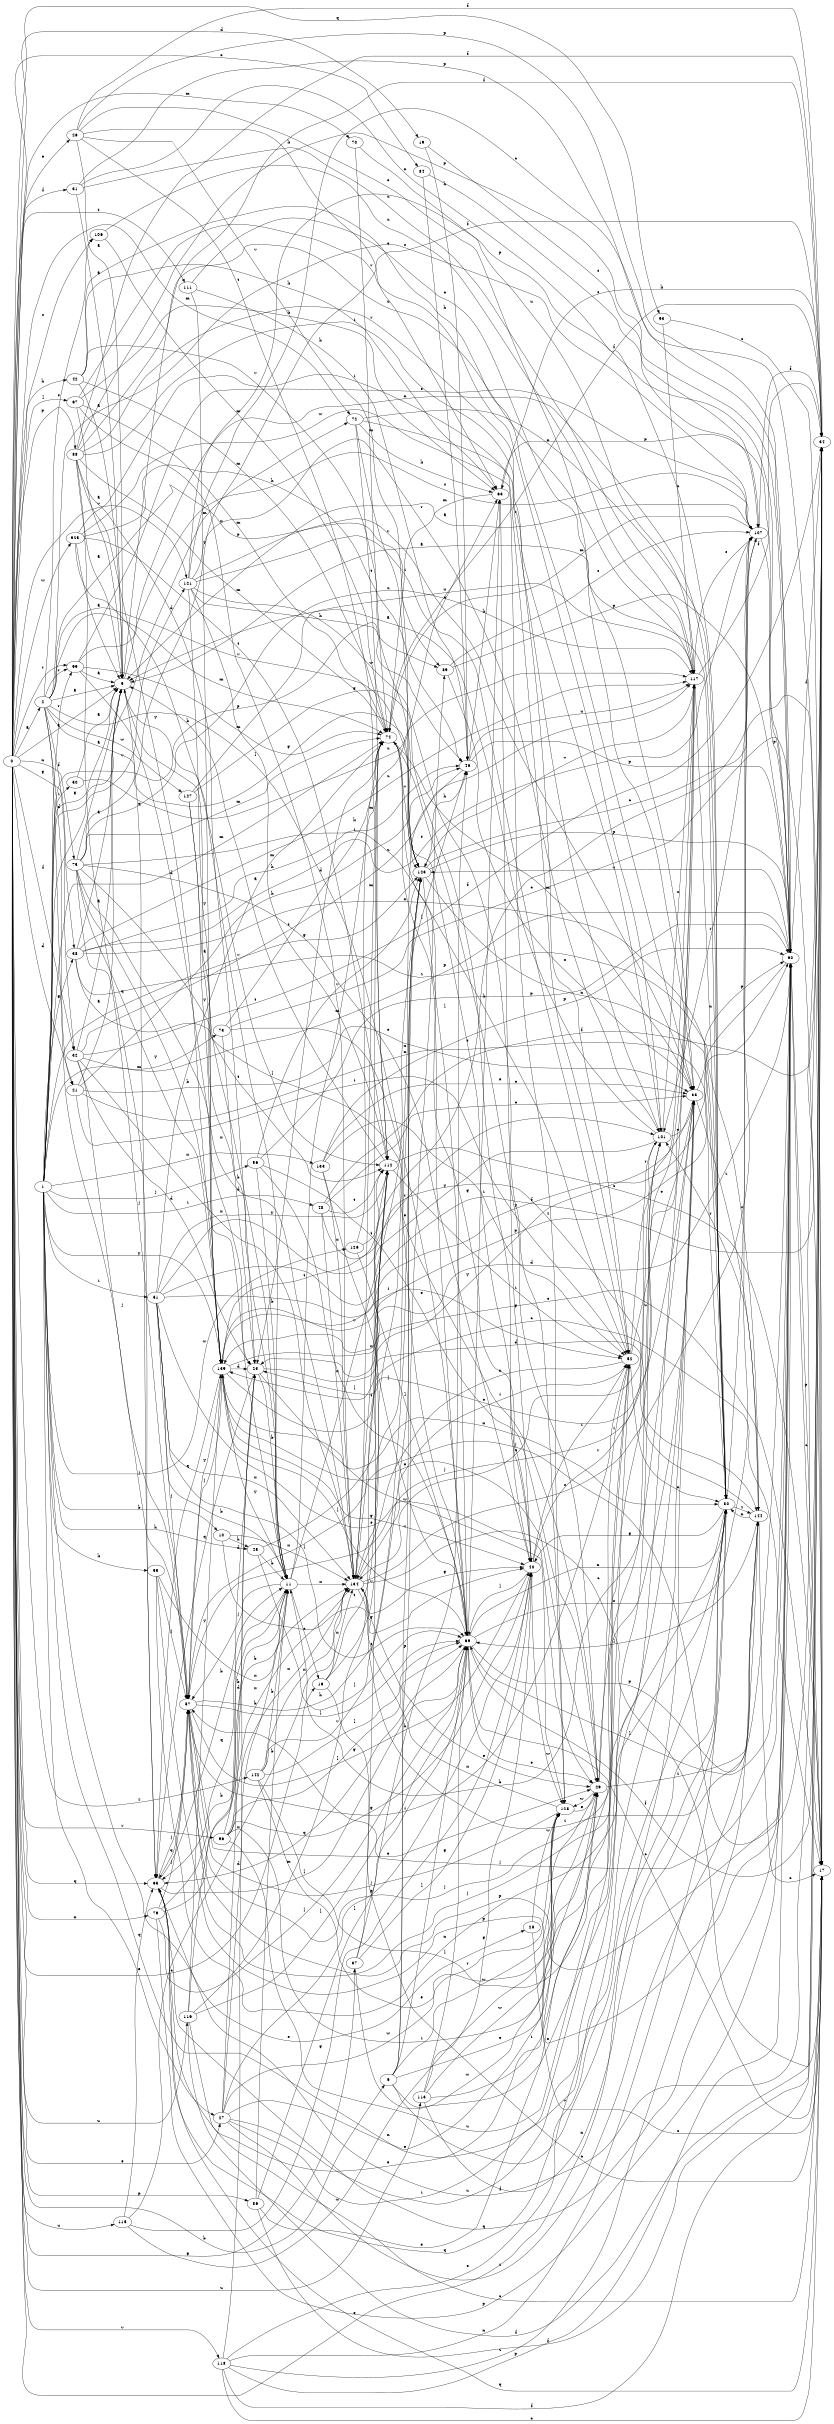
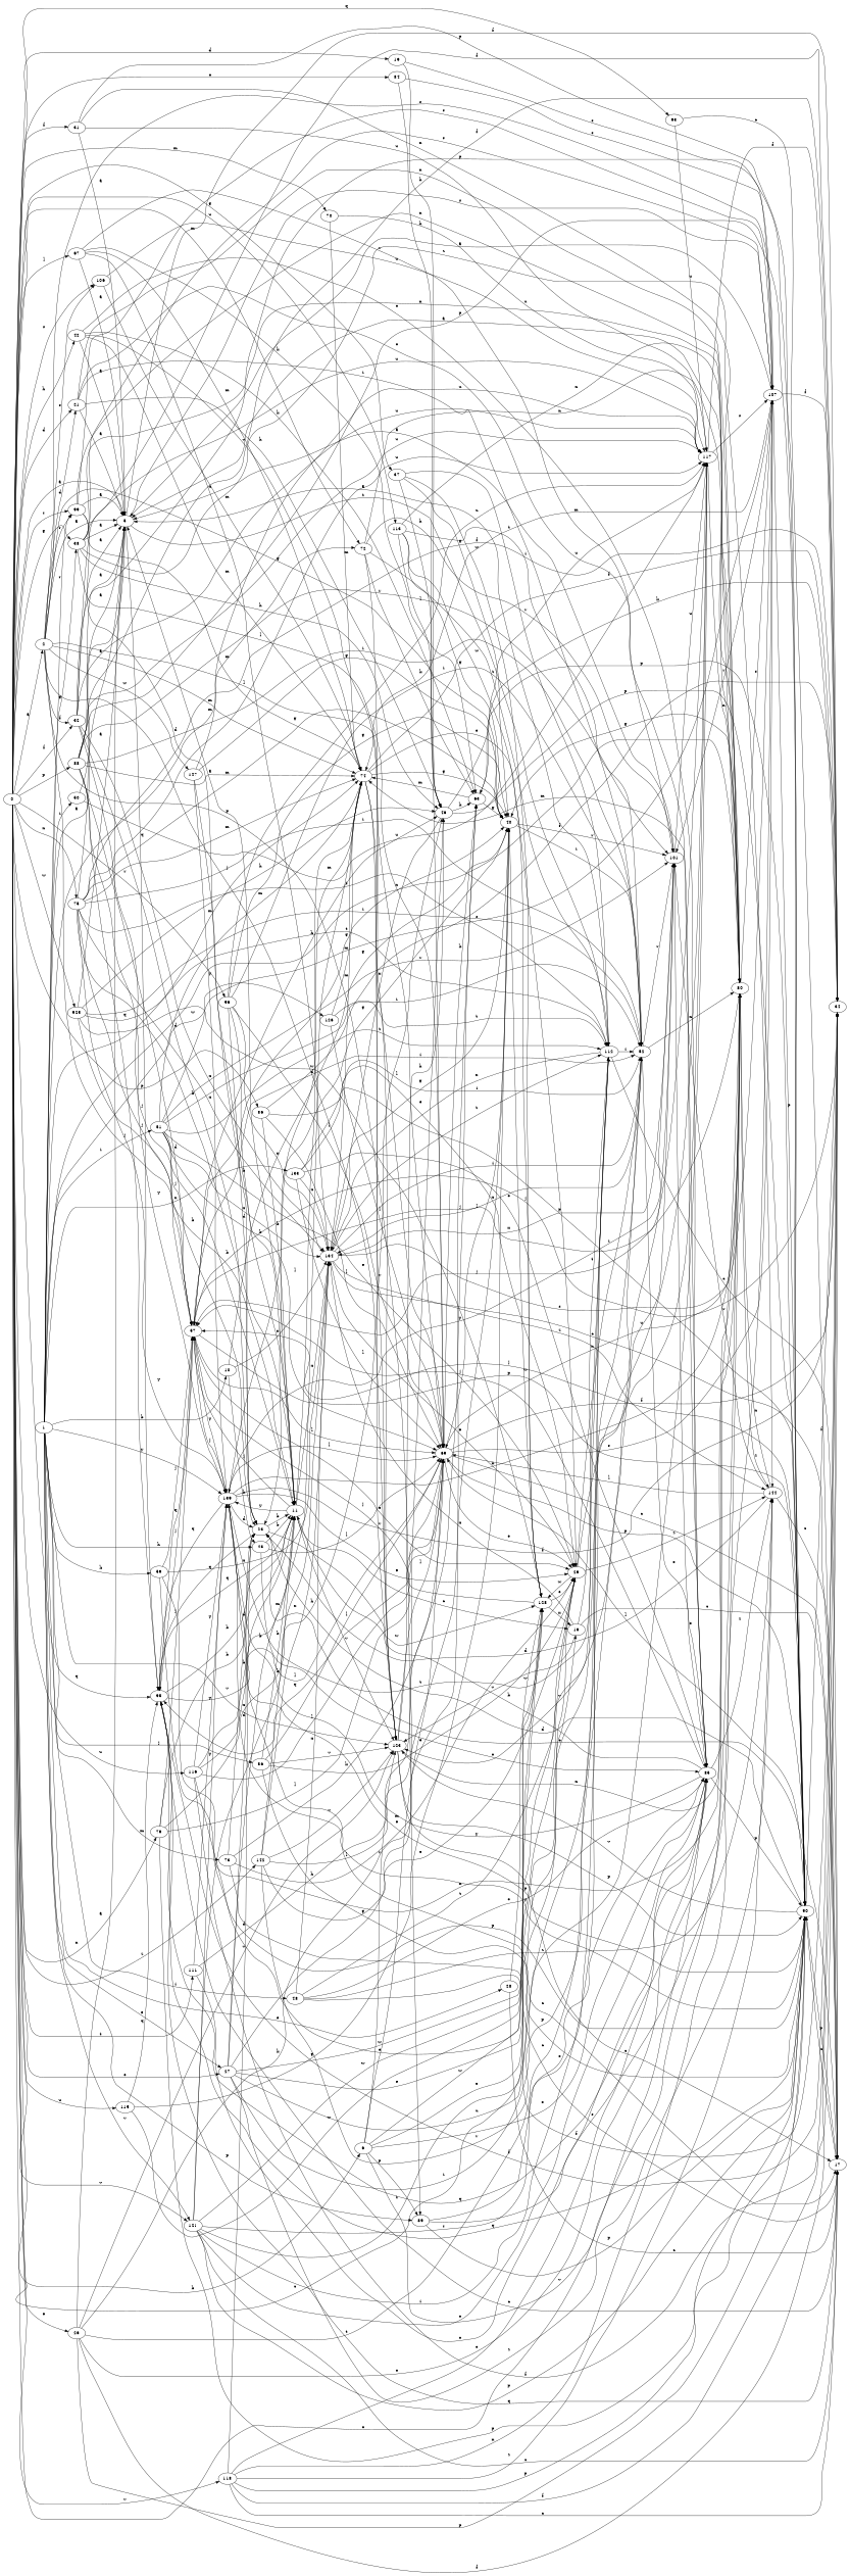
  strict digraph {
    rankdir=LR
    0
    2
    5
    6
    16
    19
    21
    26
    27
    31
    32
    37
    38
    42
    67
    70
    72
    75
    79
    84
    85
    86
    88
    93
    95
    96
    99
    106
    111
    113
    115
    116
    118
    121
    n35 [label=925]
    142
    74
    89
    123
    40
    57
    69
    107
    127
    34
    112
    80
    29
    128
    134
    17
    46
    52
    90
    63
    11
    23
    117
    144
    101
    139
    1
    10
    28
    45
    48
    50
    51
    56
    59
    73
    126
    133
    0 -> 2 [label=a]
    0 -> 5 [label=a]
    0 -> 6 [label=b]
    0 -> 16 [label=c]
    0 -> 19 [label=d]
    0 -> 21 [label=d]
    0 -> 26 [label=e]
    0 -> 27 [label=e]
    0 -> 31 [label=f]
    0 -> 32 [label=f]
    0 -> 37 [label=g]
    0 -> 38 [label=g]
    0 -> 42 [label=h]
    0 -> 67 [label=l]
    0 -> 70 [label=m]
    0 -> 72 [label=m]
    0 -> 75 [label=n]
    0 -> 79 [label=n]
    0 -> 84 [label=o]
    0 -> 85 [label=o]
    0 -> 86 [label=p]
    0 -> 88 [label=p]
    0 -> 93 [label=q]
    0 -> 95 [label=q]
    0 -> 96 [label=r]
    0 -> 99 [label=r]
    0 -> 106 [label=s]
    0 -> 111 [label=t]
    0 -> 113 [label=u]
    0 -> 115 [label=u]
    0 -> 116 [label=u]
    0 -> 118 [label=v]
    0 -> 121 [label=v]
    0 -> n35 [label=w]
    0 -> 142 [label=z]
    2 -> 5 [label=a]
    2 -> 21 [label=d]
    2 -> 32 [label=f]
    2 -> 99 [label=r]
    2 -> 106 [label=s]
    2 -> 74 [label=m]
    2 -> 89 [label=p]
-   2 -> 123 [label=v]
+   2 -> 123 [label=j]
    2 -> 40 [label=g]
    2 -> 57 [label=j]
    2 -> 69 [label=l]
    2 -> 107 [label=s]
    2 -> 127 [label=w]
    5 -> 95 [label=q]
    5 -> 107 [label=s]
    5 -> 34 [label=f]
    5 -> 112 [label=t]
    6 -> 85 [label=o]
    6 -> 89 [label=p]
    6 -> 123 [label=v]
-   6 -> 69 [label=l]
+   6 -> 69 [label=m]
    6 -> 80 [label=v]
    6 -> 29 [label=e]
    6 -> 128 [label=w]
    16 -> 123 [label=v]
    16 -> 112 [label=t]
    16 -> 134 [label=x]
    16 -> 17 [label=c]
    19 -> 107 [label=s]
    19 -> 46 [label=h]
    21 -> 5 [label=a]
    21 -> 85 [label=o]
    21 -> 80 [label=n]
    21 -> 46 [label=h]
    21 -> 52 [label=i]
    26 -> 5 [label=a]
    26 -> 85 [label=o]
    26 -> 123 [label=v]
    26 -> 34 [label=f]
    26 -> 112 [label=t]
    26 -> 90 [label=p]
    26 -> 63 [label=k]
    27 -> 40 [label=g]
    27 -> 29 [label=e]
    27 -> 128 [label=w]
    27 -> 52 [label=i]
    27 -> 11 [label=b]
    27 -> 23 [label=d]
    27 -> 117 [label=u]
    27 -> 144 [label=z]
    31 -> 5 [label=a]
    31 -> 80 [label=n]
    31 -> 90 [label=p]
    31 -> 117 [label=u]
    32 -> 5 [label=a]
    32 -> 57 [label=j]
    32 -> 34 [label=f]
    32 -> 134 [label=x]
    32 -> 90 [label=p]
    32 -> 23 [label=d]
    32 -> 117 [label=u]
    37 -> 40 [label=g]
    37 -> 112 [label=t]
    37 -> 128 [label=w]
    37 -> 46 [label=h]
    38 -> 5 [label=a]
    38 -> 69 [label=l]
    38 -> 107 [label=s]
    38 -> 80 [label=n]
    38 -> 46 [label=h]
    38 -> 117 [label=u]
    38 -> 144 [label=z]
    42 -> 5 [label=a]
    42 -> 85 [label=o]
    42 -> 74 [label=m]
    42 -> 123 [label=v]
    42 -> 63 [label=k]
    67 -> 5 [label=a]
    67 -> 74 [label=m]
    67 -> 134 [label=x]
    67 -> 63 [label=k]
    67 -> 101 [label=r]
    70 -> 74 [label=m]
    70 -> 117 [label=u]
    72 -> 123 [label=v]
    72 -> 112 [label=t]
    72 -> 80 [label=n]
    72 -> 63 [label=k]
    72 -> 101 [label=r]
    75 -> 5 [label=a]
    75 -> 74 [label=m]
    75 -> 40 [label=g]
    75 -> 57 [label=j]
    75 -> 34 [label=f]
    75 -> 112 [label=t]
    75 -> 134 [label=x]
    75 -> 52 [label=i]
    75 -> 11 [label=b]
    75 -> 117 [label=u]
    75 -> 139 [label=y]
    79 -> 57 [label=j]
    79 -> 69 [label=l]
    79 -> 134 [label=x]
    79 -> 90 [label=p]
    79 -> 11 [label=b]
    84 -> 107 [label=s]
    84 -> 46 [label=h]
    85 -> 74 [label=m]
    85 -> 57 [label=j]
    85 -> 90 [label=p]
    85 -> 11 [label=b]
    85 -> 144 [label=z]
    85 -> 139 [label=y]
    86 -> 69 [label=l]
    86 -> 34 [label=f]
    86 -> 29 [label=e]
    86 -> 11 [label=b]
    88 -> 5 [label=a]
    88 -> 95 [label=q]
    88 -> 74 [label=m]
    88 -> 34 [label=f]
    88 -> 52 [label=i]
    88 -> 90 [label=p]
    88 -> 23 [label=d]
    88 -> 117 [label=u]
    88 -> 101 [label=r]
    88 -> 139 [label=y]
    93 -> 17 [label=c]
    93 -> 117 [label=u]
    95 -> 57 [label=j]
    95 -> 69 [label=l]
    95 -> 34 [label=f]
    95 -> 17 [label=c]
    95 -> 11 [label=b]
    96 -> 40 [label=g]
    96 -> 69 [label=l]
    96 -> 134 [label=x]
    96 -> 52 [label=i]
    96 -> 11 [label=b]
    96 -> 23 [label=d]
    96 -> 117 [label=u]
    99 -> 5 [label=a]
    99 -> 74 [label=m]
    99 -> 107 [label=s]
    99 -> 80 [label=n]
    99 -> 23 [label=d]
    106 -> 74 [label=m]
    106 -> 117 [label=u]
    111 -> 85 [label=o]
    111 -> 46 [label=h]
    111 -> 139 [label=y]
    113 -> 40 [label=g]
    113 -> 69 [label=l]
    113 -> 80 [label=n]
    113 -> 128 [label=w]
    113 -> 52 [label=i]
    115 -> 95 [label=q]
    115 -> 40 [label=g]
    115 -> 128 [label=w]
-   115 -> 134 [label=x]
    116 -> 74 [label=m]
    116 -> 69 [label=l]
    116 -> 34 [label=f]
    116 -> 29 [label=e]
    116 -> 11 [label=b]
    116 -> 139 [label=y]
    118 -> 85 [label=o]
    118 -> 34 [label=f]
    118 -> 80 [label=n]
    118 -> 17 [label=c]
    118 -> 90 [label=p]
    118 -> 23 [label=d]
    118 -> 144 [label=z]
    121 -> 85 [label=o]
    121 -> 112 [label=t]
    121 -> 128 [label=w]
    121 -> 17 [label=c]
    121 -> 46 [label=h]
    121 -> 52 [label=i]
    121 -> 90 [label=p]
    121 -> 101 [label=r]
    121 -> 139 [label=y]
    n35 -> 5 [label=a]
    n35 -> 112 [label=t]
    n35 -> 128 [label=w]
    n35 -> 46 [label=h]
    n35 -> 52 [label=i]
    n35 -> 11 [label=b]
    142 -> 123 [label=v]
    142 -> 69 [label=l]
    142 -> 29 [label=e]
    142 -> 134 [label=x]
    142 -> 11 [label=b]
    142 -> 101 [label=r]
    74 -> 123 [label=v]
    74 -> 40 [label=g]
    74 -> 69 [label=l]
    74 -> 34 [label=f]
    74 -> 29 [label=e]
    74 -> 23 [label=d]
    89 -> 85 [label=o]
    89 -> 107 [label=s]
    89 -> 90 [label=p]
    123 -> 69 [label=l]
    123 -> 80 [label=n]
    123 -> 17 [label=c]
    123 -> 46 [label=h]
    123 -> 90 [label=p]
    40 -> 69 [label=l]
    40 -> 128 [label=w]
    40 -> 52 [label=i]
    40 -> 101 [label=r]
    57 -> 95 [label=q]
    57 -> 40 [label=g]
    57 -> 69 [label=l]
    57 -> 29 [label=e]
    57 -> 46 [label=h]
    57 -> 52 [label=i]
    57 -> 90 [label=p]
    57 -> 139 [label=y]
    69 -> 95 [label=q]
    69 -> 107 [label=s]
    69 -> 34 [label=f]
    69 -> 80 [label=n]
    69 -> 29 [label=e]
    69 -> 17 [label=c]
    69 -> 90 [label=p]
    69 -> 63 [label=k]
    107 -> 5 [label=a]
    107 -> 74 [label=m]
    107 -> 34 [label=f]
    107 -> 90 [label=p]
    107 -> 101 [label=r]
    127 -> 40 [label=g]
    127 -> 11 [label=b]
    127 -> 117 [label=u]
    127 -> 139 [label=y]
    34 -> 57 [label=j]
    34 -> 63 [label=k]
    112 -> 5 [label=a]
    112 -> 134 [label=x]
    112 -> 17 [label=c]
    112 -> 52 [label=i]
    80 -> 5 [label=a]
    80 -> 95 [label=q]
    80 -> 40 [label=g]
    80 -> 57 [label=j]
    80 -> 107 [label=s]
    80 -> 144 [label=z]
    29 -> 128 [label=w]
    29 -> 52 [label=i]
    29 -> 117 [label=u]
    29 -> 144 [label=z]
    128 -> 57 [label=j]
    128 -> 29 [label=e]
-   128 -> 134 [label=x]
+   128 -> 16 [label=x]
    134 -> 74 [label=m]
    134 -> 40 [label=g]
    134 -> 107 [label=s]
    134 -> 112 [label=t]
    134 -> 29 [label=e]
    134 -> 17 [label=c]
    134 -> 52 [label=i]
    134 -> 144 [label=z]
    17 -> 95 [label=q]
    17 -> 90 [label=p]
    46 -> 134 [label=x]
    46 -> 90 [label=p]
    46 -> 63 [label=k]
    46 -> 117 [label=u]
    52 -> 85 [label=o]
    52 -> 80 [label=n]
    52 -> 134 [label=x]
    52 -> 101 [label=r]
    90 -> 95 [label=q]
    90 -> 123 [label=v]
    90 -> 57 [label=j]
    90 -> 69 [label=l]
    90 -> 34 [label=f]
    90 -> 17 [label=c]
    90 -> 23 [label=d]
    90 -> 139 [label=y]
    63 -> 74 [label=m]
    63 -> 40 [label=g]
    63 -> 90 [label=p]
    11 -> 5 [label=a]
    11 -> 16 [label=c]
    11 -> 95 [label=q]
    11 -> 74 [label=m]
    11 -> 123 [label=v]
    11 -> 57 [label=j]
    11 -> 134 [label=x]
    11 -> 139 [label=y]
    23 -> 95 [label=q]
    23 -> 128 [label=w]
    23 -> 17 [label=c]
    23 -> 11 [label=b]
    117 -> 123 [label=v]
    117 -> 57 [label=j]
    117 -> 107 [label=s]
    117 -> 34 [label=f]
    117 -> 80 [label=n]
    144 -> 69 [label=l]
    144 -> 80 [label=n]
    144 -> 17 [label=c]
    144 -> 23 [label=d]
    144 -> 101 [label=r]
    101 -> 5 [label=a]
    101 -> 85 [label=o]
    101 -> 134 [label=x]
    101 -> 117 [label=u]
    101 -> 139 [label=y]
    139 -> 95 [label=q]
    139 -> 40 [label=g]
    139 -> 57 [label=j]
    139 -> 69 [label=l]
    139 -> 34 [label=f]
    139 -> 112 [label=t]
    139 -> 80 [label=n]
    139 -> 29 [label=e]
    139 -> 17 [label=c]
    139 -> 90 [label=p]
    139 -> 23 [label=d]
    1 -> 5 [label=a]
    1 -> 27 [label=e]
    1 -> 38 [label=g]
    1 -> 72 [label=m]
    1 -> 99 [label=r]
    1 -> 121 [label=v]
    1 -> 74 [label=m]
    1 -> 89 [label=p]
    1 -> 123 [label=v]
    1 -> 80 [label=n]
    1 -> 139 [label=y]
    1 -> 10 [label=b]
    1 -> 28 [label=e]
    1 -> 45 [label=h]
    1 -> 48 [label=i]
    1 -> 50 [label=i]
    1 -> 51 [label=i]
    1 -> 56 [label=j]
    1 -> 59 [label=k]
    1 -> 73 [label=m]
    1 -> 126 [label=w]
    1 -> 133 [label=x]
    10 -> 40 [label=g]
    10 -> 134 [label=x]
    10 -> 45 [label=h]
    28 -> 128 [label=w]
    28 -> 17 [label=c]
    45 -> 85 [label=o]
    45 -> 69 [label=l]
    45 -> 11 [label=b]
    48 -> 85 [label=o]
    48 -> 34 [label=f]
    48 -> 112 [label=t]
    48 -> 134 [label=x]
    48 -> 144 [label=z]
    50 -> 5 [label=a]
    50 -> 117 [label=u]
    51 -> 74 [label=m]
    51 -> 57 [label=j]
    51 -> 69 [label=l]
    51 -> 107 [label=s]
-   51 -> 112 [label=y]
+   51 -> 112 [label=t]
    51 -> 29 [label=e]
    51 -> 134 [label=x]
    51 -> 52 [label=i]
    51 -> 11 [label=b]
    51 -> 101 [label=r]
    56 -> 123 [label=v]
    56 -> 69 [label=l]
    56 -> 29 [label=e]
    56 -> 90 [label=p]
    56 -> 11 [label=b]
    59 -> 57 [label=j]
    59 -> 80 [label=n]
    59 -> 134 [label=x]
    59 -> 90 [label=p]
    73 -> 29 [label=e]
    73 -> 17 [label=c]
    73 -> 63 [label=k]
    73 -> 23 [label=d]
    126 -> 74 [label=m]
    126 -> 69 [label=l]
    126 -> 112 [label=t]
    133 -> 85 [label=o]
    133 -> 69 [label=l]
    133 -> 134 [label=x]
    133 -> 52 [label=i]
    133 -> 90 [label=p]
  }
